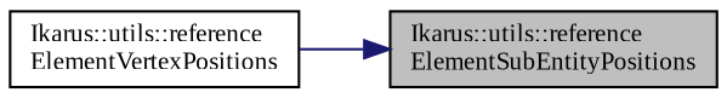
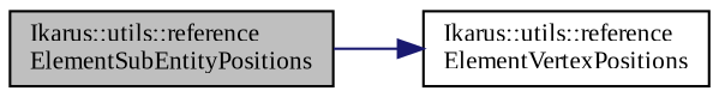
  digraph {
    rankdir=RL
    fontname="Liberation Serif"
    node [color=black fontname="Liberation Serif" fontsize=10 shape=record style=filled]
    n1 [fillcolor=grey75 fontcolor=black height=0.2 label="Ikarus::utils::reference\lElementSubEntityPositions" width=0.4]
    n2 [fillcolor=white height=0.2 label="Ikarus::utils::reference\lElementVertexPositions" width=0.4]
-   n1 -> n2 [color=midnightblue dir=back fontname="Liberation Serif" fontsize=10 labelfontname=Helvetica labelfontsize=10 style=solid]
+   n2 -> n1 [color=midnightblue dir=back fontname="Liberation Serif" fontsize=10 labelfontname=Helvetica labelfontsize=10 style=solid]
  }
